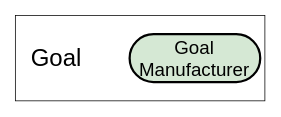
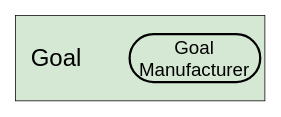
  <mxCell id="0" />
  <mxCell id="1" parent="0" />
- <mxCell id="2" value="&lt;font style=&quot;font-size: 32px;&quot;&gt;Goal&lt;/font&gt;" style="rounded=0;whiteSpace=wrap;html=1;align=left;fontSize=12;spacingLeft=19;" parent="1" vertex="1"><mxGeometry x="20" y="20" width="333" height="114" as="geometry" /></mxCell>
+ <mxCell id="2" value="&lt;font style=&quot;font-size: 32px;&quot;&gt;Goal&lt;/font&gt;" style="rounded=0;whiteSpace=wrap;html=1;align=left;fontSize=12;spacingLeft=19;fillColor=#d5e8d4;" parent="1" vertex="1"><mxGeometry x="20" y="20" width="333" height="114" as="geometry" /></mxCell>
  <mxCell id="3" value="Goal Manufacturer" style="whiteSpace=wrap;html=1;rounded=1;fontSize=25;strokeWidth=3;fillColor=#d5e8d4;arcSize=50;" parent="1" vertex="1"><mxGeometry x="172.49" y="45.1" width="174.29" height="63.81" as="geometry" /></mxCell>
